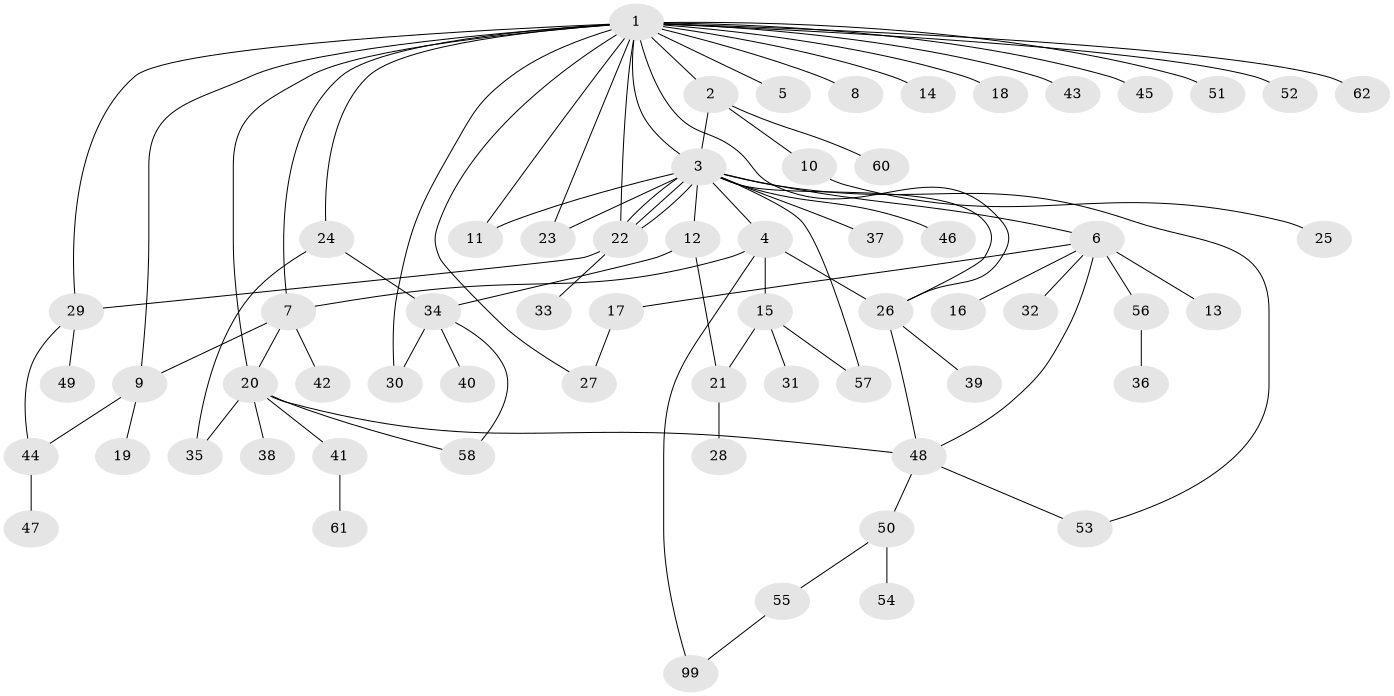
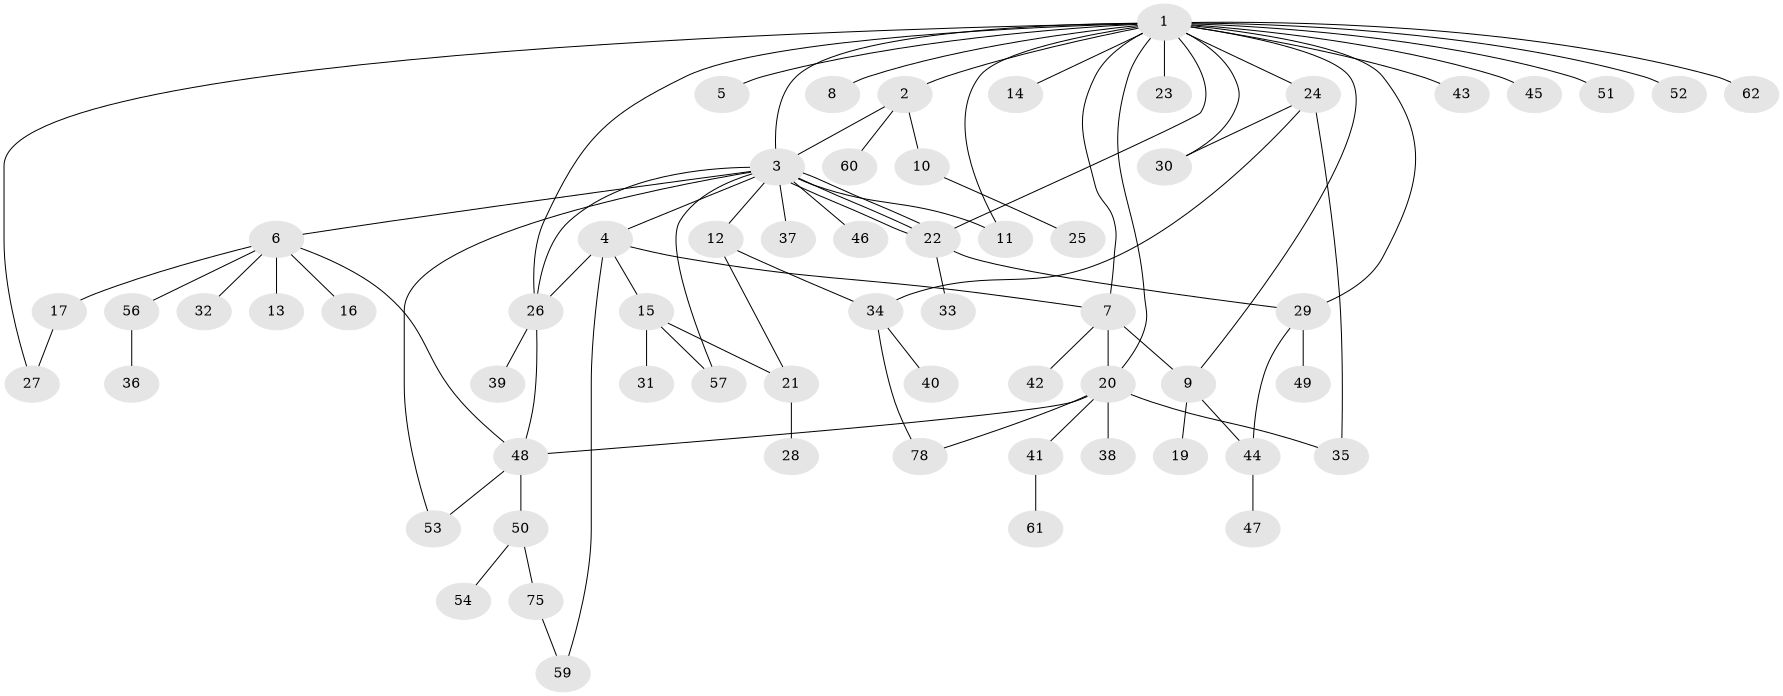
  graph {
    node [color=gray90 style=filled]
    1
    2
    3
    5
    7
    8
    9
    11
    14
-   18
    20
    22
    23
    24
    26
    27
    29
    30
    43
    45
    51
    52
    62
    10
    60
    4
    6
    12
    37
    46
    53
    57
    42
    19
    44
    48
    35
    38
    41
-   58
+   58 [label=78]
    33
    34
    39
    49
    25
    15
-   59 [label=99]
+   59
    13
    16
    17
    32
    56
    21
    31
    50
    36
    47
    28
    40
    61
    54
-   55
+   55 [label=75]
    1 -- 2
    1 -- 3
    1 -- 5
    1 -- 7
    1 -- 8
    1 -- 9
    1 -- 11
    1 -- 14
-   1 -- 18
    1 -- 20
    1 -- 22
    1 -- 23
    1 -- 24
    1 -- 26
    1 -- 27
    1 -- 29
    1 -- 30
    1 -- 43
    1 -- 45
    1 -- 51
    1 -- 52
    1 -- 62
    2 -- 3
    2 -- 10
    2 -- 60
    3 -- 11
    3 -- 22
    3 -- 22
    3 -- 22
-   3 -- 23
    3 -- 26
    3 -- 4
    3 -- 6
    3 -- 12
    3 -- 37
    3 -- 46
    3 -- 53
    3 -- 57
    7 -- 9
    7 -- 20
    7 -- 42
    9 -- 19
    9 -- 44
    20 -- 48
    20 -- 35
    20 -- 38
    20 -- 41
    20 -- 58
    22 -- 29
    22 -- 33
-   34 -- 30
+   24 -- 30
    24 -- 35
    24 -- 34
    26 -- 48
    26 -- 39
    29 -- 44
    29 -- 49
    10 -- 25
    4 -- 7
    4 -- 26
    4 -- 15
    4 -- 59
    6 -- 48
    6 -- 13
    6 -- 16
    6 -- 17
    6 -- 32
    6 -- 56
    12 -- 34
    12 -- 21
    44 -- 47
    48 -- 53
    48 -- 50
    41 -- 61
    34 -- 58
    34 -- 40
    15 -- 57
    15 -- 21
    15 -- 31
    17 -- 27
    56 -- 36
    21 -- 28
    50 -- 54
    50 -- 55
    55 -- 59
  }
